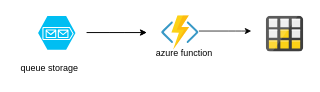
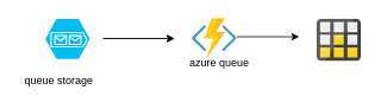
  <mxCell id="0" />
  <mxCell id="1" parent="0" />
  <mxCell id="2" value="" style="verticalLabelPosition=bottom;html=1;verticalAlign=top;align=center;strokeColor=none;fillColor=#00BEF2;shape=mxgraph.azure.storage_queue;" vertex="1" parent="1"><mxGeometry x="50" y="21" width="50" height="45" as="geometry" /></mxCell>
  <mxCell id="3" value="" style="endArrow=classic;html=1;" edge="1" parent="1"><mxGeometry width="50" height="50" relative="1" as="geometry"><mxPoint x="115" y="43" as="sourcePoint" /><mxPoint x="195" y="43" as="targetPoint" /><Array as="points"><mxPoint x="155" y="43" /></Array></mxGeometry></mxCell>
  <mxCell id="4" value="" style="aspect=fixed;html=1;points=[];align=center;image;fontSize=12;image=img/lib/mscae/Functions.svg;" vertex="1" parent="1"><mxGeometry x="215" y="20.5" width="50" height="46" as="geometry" /></mxCell>
  <mxCell id="5" value="" style="endArrow=classic;html=1;" edge="1" parent="1"><mxGeometry width="50" height="50" relative="1" as="geometry"><mxPoint x="115" y="43" as="sourcePoint" /><mxPoint x="195" y="43" as="targetPoint" /><Array as="points"><mxPoint x="155" y="43" /></Array></mxGeometry></mxCell>
  <mxCell id="6" value="" style="endArrow=classic;html=1;" edge="1" parent="1" source="4"><mxGeometry width="50" height="50" relative="1" as="geometry"><mxPoint x="275" y="53" as="sourcePoint" /><mxPoint x="335" y="41" as="targetPoint" /><Array as="points"><mxPoint x="265" y="41" /><mxPoint x="315" y="41" /></Array></mxGeometry></mxCell>
  <mxCell id="7" value="" style="aspect=fixed;html=1;points=[];align=center;image;fontSize=12;image=img/lib/mscae/Table_Storage.svg;" vertex="1" parent="1"><mxGeometry x="355" y="21" width="50" height="48" as="geometry" /></mxCell>
  <mxCell id="8" value="queue storage" style="text;html=1;align=center;verticalAlign=middle;resizable=0;points=[];autosize=1;strokeColor=none;" vertex="1" parent="1"><mxGeometry x="20" y="81" width="90" height="20" as="geometry" /></mxCell>
- <mxCell id="9" value="azure function" style="text;html=1;align=center;verticalAlign=middle;resizable=0;points=[];autosize=1;strokeColor=none;" vertex="1" parent="1"><mxGeometry x="200" y="61" width="90" height="20" as="geometry" /></mxCell>
+ <mxCell id="9" value="azure queue" style="text;html=1;align=center;verticalAlign=middle;resizable=0;points=[];autosize=1;strokeColor=none;" vertex="1" parent="1"><mxGeometry x="200" y="61" width="90" height="20" as="geometry" /></mxCell>
